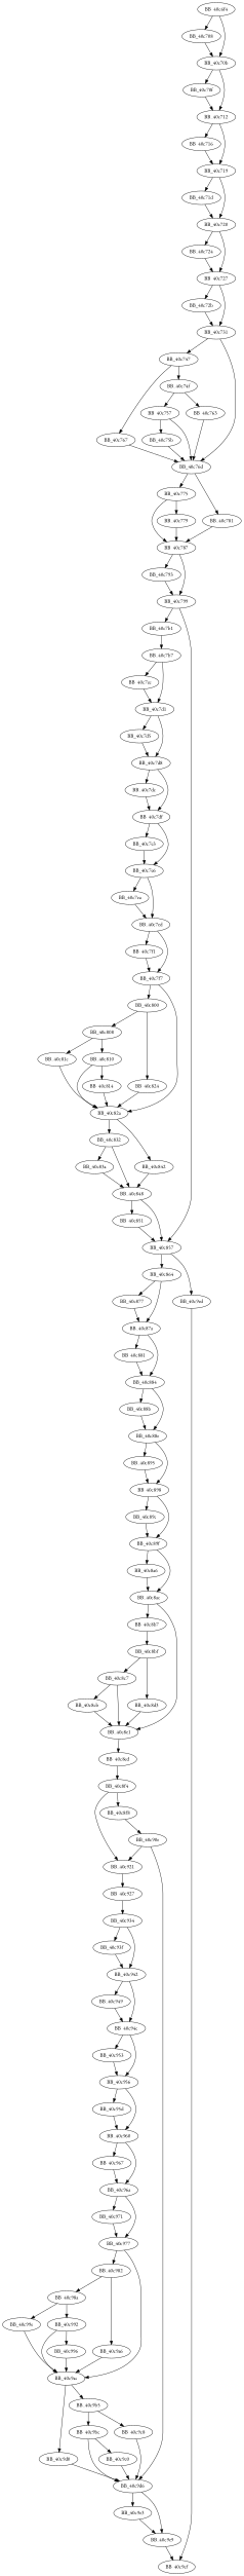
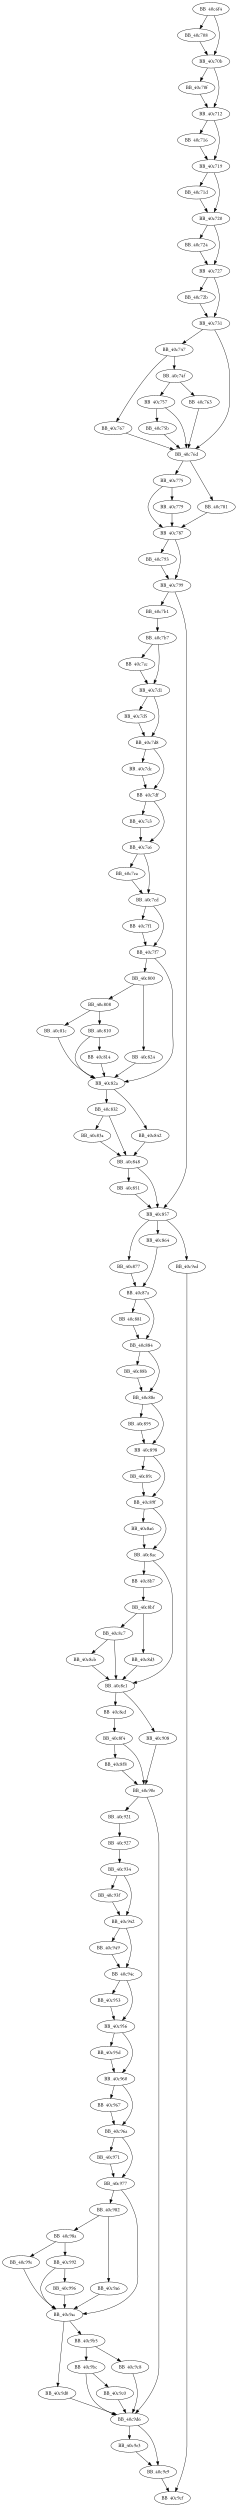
  digraph {
    fontname="EB Garamond"
    node [fontname="EB Garamond"]
    edge [fontname="EB Garamond"]
    BB_40c6f4
    BB_40c708
    BB_40c70b
    BB_40c70f
    BB_40c712
    BB_40c716
    BB_40c719
    BB_40c71d
    BB_40c720
    BB_40c724
    BB_40c727
    BB_40c72b
    BB_40c731
    BB_40c747
    BB_40c76d
    BB_40c74f
    BB_40c767
    BB_40c775
    BB_40c781
    BB_40c757
    BB_40c763
    BB_40c779
    BB_40c787
    BB_40c75b
    BB_40c793
    BB_40c799
    BB_40c7b1
    BB_40c857
    BB_40c7b7
    BB_40c864
    BB_40c9ed
    BB_40c7ce
    BB_40c7d1
    BB_40c877
    BB_40c87a
    BB_40c9ef
    BB_40c7d5
    BB_40c7d8
    BB_40c7dc
    BB_40c7df
    BB_40c7e3
    BB_40c7e6
    BB_40c7ea
    BB_40c7ed
    BB_40c7f1
    BB_40c7f7
    BB_40c800
    BB_40c82a
    BB_40c808
    BB_40c824
    BB_40c832
    BB_40c842
    BB_40c810
    BB_40c81c
    BB_40c83a
    BB_40c848
    BB_40c814
    BB_40c851
    BB_40c881
    BB_40c884
    BB_40c88b
    BB_40c88e
    BB_40c895
    BB_40c898
    BB_40c89c
    BB_40c89f
    BB_40c8a6
    BB_40c8ac
    BB_40c8b7
    BB_40c8e1
    BB_40c8bf
    BB_40c8ed
+   BB_40c908
    BB_40c8c7
    BB_40c8d3
    BB_40c8f4
    BB_40c90e
    BB_40c8cb
    BB_40c8f8
    BB_40c921
    BB_40c9d6
    BB_40c927
    BB_40c9e3
    BB_40c9e9
    n85 [label=BB_40c934]
    BB_40c93f
    BB_40c942
    BB_40c949
    BB_40c94c
    BB_40c953
    BB_40c956
    BB_40c95d
    BB_40c960
    BB_40c967
    BB_40c96a
    BB_40c971
    BB_40c977
    BB_40c982
    BB_40c9ac
    BB_40c98a
    BB_40c9a6
    BB_40c9b5
    BB_40c9d0
    BB_40c992
    BB_40c99e
    BB_40c9bc
    BB_40c9c8
    BB_40c996
    BB_40c9c0
    BB_40c6f4 -> BB_40c708
    BB_40c6f4 -> BB_40c70b
    BB_40c708 -> BB_40c70b
    BB_40c70b -> BB_40c70f
    BB_40c70b -> BB_40c712
    BB_40c70f -> BB_40c712
    BB_40c712 -> BB_40c716
    BB_40c712 -> BB_40c719
    BB_40c716 -> BB_40c719
    BB_40c719 -> BB_40c71d
    BB_40c719 -> BB_40c720
    BB_40c71d -> BB_40c720
    BB_40c720 -> BB_40c724
    BB_40c720 -> BB_40c727
    BB_40c724 -> BB_40c727
    BB_40c727 -> BB_40c72b
    BB_40c727 -> BB_40c731
    BB_40c72b -> BB_40c731
    BB_40c731 -> BB_40c747
    BB_40c731 -> BB_40c76d
    BB_40c747 -> BB_40c74f
    BB_40c747 -> BB_40c767
    BB_40c76d -> BB_40c775
    BB_40c76d -> BB_40c781
    BB_40c74f -> BB_40c757
    BB_40c74f -> BB_40c763
    BB_40c767 -> BB_40c76d
    BB_40c775 -> BB_40c779
    BB_40c775 -> BB_40c787
    BB_40c781 -> BB_40c787
    BB_40c757 -> BB_40c76d
    BB_40c757 -> BB_40c75b
    BB_40c763 -> BB_40c76d
    BB_40c779 -> BB_40c787
    BB_40c787 -> BB_40c793
    BB_40c787 -> BB_40c799
    BB_40c75b -> BB_40c76d
    BB_40c793 -> BB_40c799
    BB_40c799 -> BB_40c7b1
    BB_40c799 -> BB_40c857
    BB_40c7b1 -> BB_40c7b7
    BB_40c857 -> BB_40c864
    BB_40c857 -> BB_40c9ed
    BB_40c7b7 -> BB_40c7ce
    BB_40c7b7 -> BB_40c7d1
-   BB_40c864 -> BB_40c877
+   BB_40c857 -> BB_40c877
    BB_40c864 -> BB_40c87a
    BB_40c9ed -> BB_40c9ef
    BB_40c7ce -> BB_40c7d1
    BB_40c7d1 -> BB_40c7d5
    BB_40c7d1 -> BB_40c7d8
    BB_40c877 -> BB_40c87a
    BB_40c87a -> BB_40c881
    BB_40c87a -> BB_40c884
    BB_40c7d5 -> BB_40c7d8
    BB_40c7d8 -> BB_40c7dc
    BB_40c7d8 -> BB_40c7df
    BB_40c7dc -> BB_40c7df
    BB_40c7df -> BB_40c7e3
    BB_40c7df -> BB_40c7e6
    BB_40c7e3 -> BB_40c7e6
    BB_40c7e6 -> BB_40c7ea
    BB_40c7e6 -> BB_40c7ed
    BB_40c7ea -> BB_40c7ed
    BB_40c7ed -> BB_40c7f1
    BB_40c7ed -> BB_40c7f7
    BB_40c7f1 -> BB_40c7f7
    BB_40c7f7 -> BB_40c800
    BB_40c7f7 -> BB_40c82a
    BB_40c800 -> BB_40c808
    BB_40c800 -> BB_40c824
    BB_40c82a -> BB_40c832
    BB_40c82a -> BB_40c842
    BB_40c808 -> BB_40c810
    BB_40c808 -> BB_40c81c
    BB_40c824 -> BB_40c82a
    BB_40c832 -> BB_40c83a
    BB_40c832 -> BB_40c848
    BB_40c842 -> BB_40c848
    BB_40c810 -> BB_40c82a
    BB_40c810 -> BB_40c814
    BB_40c81c -> BB_40c82a
    BB_40c83a -> BB_40c848
    BB_40c848 -> BB_40c857
    BB_40c848 -> BB_40c851
    BB_40c814 -> BB_40c82a
    BB_40c851 -> BB_40c857
    BB_40c881 -> BB_40c884
    BB_40c884 -> BB_40c88b
    BB_40c884 -> BB_40c88e
    BB_40c88b -> BB_40c88e
    BB_40c88e -> BB_40c895
    BB_40c88e -> BB_40c898
    BB_40c895 -> BB_40c898
    BB_40c898 -> BB_40c89c
    BB_40c898 -> BB_40c89f
    BB_40c89c -> BB_40c89f
    BB_40c89f -> BB_40c8a6
    BB_40c89f -> BB_40c8ac
    BB_40c8a6 -> BB_40c8ac
    BB_40c8ac -> BB_40c8b7
    BB_40c8ac -> BB_40c8e1
    BB_40c8b7 -> BB_40c8bf
    BB_40c8e1 -> BB_40c8ed
+   BB_40c8e1 -> BB_40c908
    BB_40c8bf -> BB_40c8c7
    BB_40c8bf -> BB_40c8d3
    BB_40c8ed -> BB_40c8f4
+   BB_40c908 -> BB_40c90e
    BB_40c8c7 -> BB_40c8e1
    BB_40c8c7 -> BB_40c8cb
    BB_40c8d3 -> BB_40c8e1
-   BB_40c8f4 -> BB_40c921
+   BB_40c8f4 -> BB_40c90e
    BB_40c8f4 -> BB_40c8f8
    BB_40c90e -> BB_40c921
    BB_40c90e -> BB_40c9d6
    BB_40c8cb -> BB_40c8e1
    BB_40c8f8 -> BB_40c90e
    BB_40c921 -> BB_40c927
    BB_40c9d6 -> BB_40c9e3
    BB_40c9d6 -> BB_40c9e9
    BB_40c927 -> n85
    BB_40c9e3 -> BB_40c9e9
    BB_40c9e9 -> BB_40c9ef
    n85 -> BB_40c93f
    n85 -> BB_40c942
    BB_40c93f -> BB_40c942
    BB_40c942 -> BB_40c949
    BB_40c942 -> BB_40c94c
    BB_40c949 -> BB_40c94c
    BB_40c94c -> BB_40c953
    BB_40c94c -> BB_40c956
    BB_40c953 -> BB_40c956
    BB_40c956 -> BB_40c95d
    BB_40c956 -> BB_40c960
    BB_40c95d -> BB_40c960
    BB_40c960 -> BB_40c967
    BB_40c960 -> BB_40c96a
    BB_40c967 -> BB_40c96a
    BB_40c96a -> BB_40c971
    BB_40c96a -> BB_40c977
    BB_40c971 -> BB_40c977
    BB_40c977 -> BB_40c982
    BB_40c977 -> BB_40c9ac
    BB_40c982 -> BB_40c98a
    BB_40c982 -> BB_40c9a6
    BB_40c9ac -> BB_40c9b5
    BB_40c9ac -> BB_40c9d0
    BB_40c98a -> BB_40c992
    BB_40c98a -> BB_40c99e
    BB_40c9a6 -> BB_40c9ac
    BB_40c9b5 -> BB_40c9bc
    BB_40c9b5 -> BB_40c9c8
    BB_40c9d0 -> BB_40c9d6
    BB_40c992 -> BB_40c9ac
    BB_40c992 -> BB_40c996
    BB_40c99e -> BB_40c9ac
    BB_40c9bc -> BB_40c9d6
    BB_40c9bc -> BB_40c9c0
    BB_40c9c8 -> BB_40c9d6
    BB_40c996 -> BB_40c9ac
    BB_40c9c0 -> BB_40c9d6
  }
